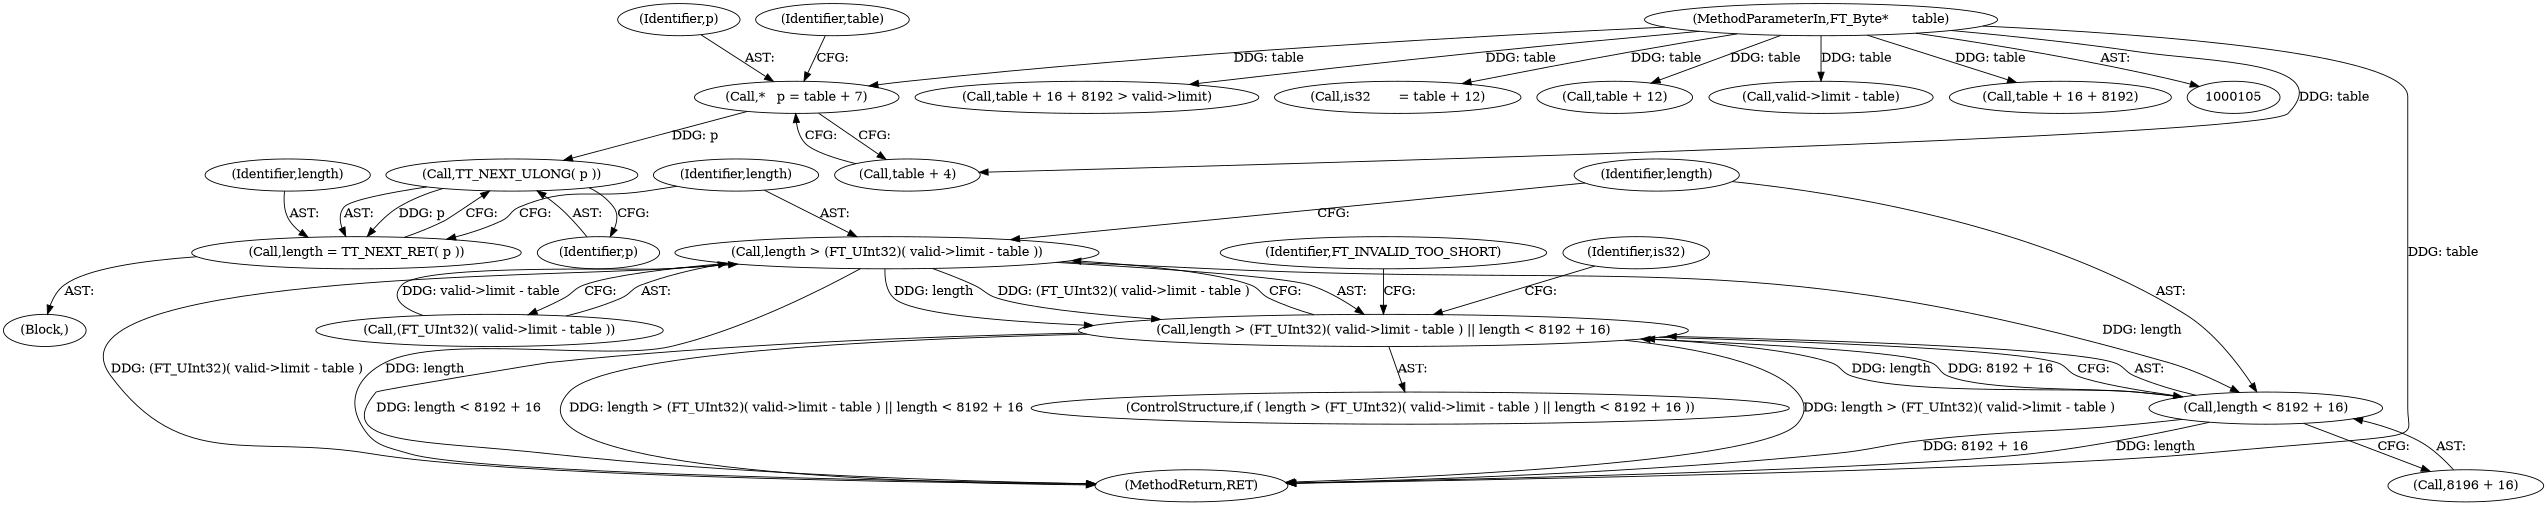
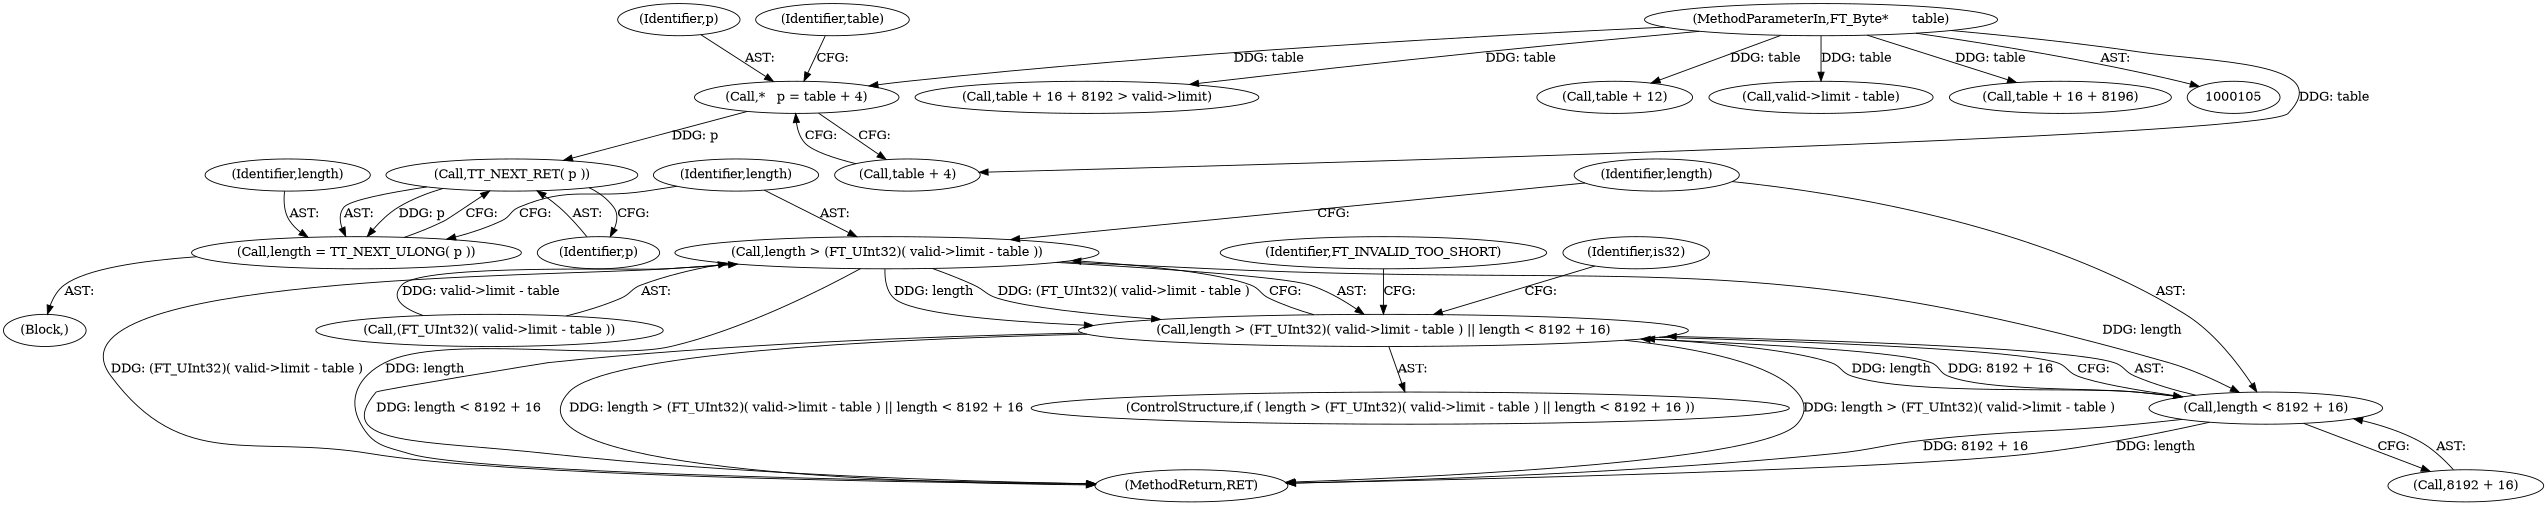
  digraph {
-   n1 [label="(Call,*   p = table + 7)"]
-   n2 [label="(Call,TT_NEXT_ULONG( p ))"]
+   n1 [label="(Call,*   p = table + 4)"]
+   n2 [label="(Call,TT_NEXT_RET( p ))"]
    n3 [label="(Call,table + 4)"]
-   n4 [label="(Call,length = TT_NEXT_RET( p ))"]
+   n4 [label="(Call,length = TT_NEXT_ULONG( p ))"]
    n5 [label="(Identifier,p)"]
    n6 [label="(Block,)"]
    n7 [label="(MethodReturn,RET)"]
    n8 [label="(MethodParameterIn,FT_Byte*      table)"]
    n9 [label="(Call,table + 16 + 8192 > valid->limit)"]
-   n10 [label="(Call,is32       = table + 12)"]
    n11 [label="(Call,table + 12)"]
    n12 [label="(Call,valid->limit - table)"]
-   n13 [label="(Call,table + 16 + 8192)"]
+   n13 [label="(Call,table + 16 + 8196)"]
    1000105
    n15 [label="(Call,length > (FT_UInt32)( valid->limit - table ))"]
    n16 [label="(Call,length > (FT_UInt32)( valid->limit - table ) || length < 8192 + 16)"]
    n17 [label="(Call,length < 8192 + 16)"]
    n18 [label="(Call,(FT_UInt32)( valid->limit - table ))"]
    n19 [label="(ControlStructure,if ( length > (FT_UInt32)( valid->limit - table ) || length < 8192 + 16 ))"]
-   n20 [label="(Call,8196 + 16)"]
+   n20 [label="(Call,8192 + 16)"]
    n21 [label="(Identifier,FT_INVALID_TOO_SHORT)"]
    n22 [label="(Identifier,is32)"]
    n23 [label="(Identifier,length)"]
    n24 [label="(Identifier,length)"]
    n25 [label="(Identifier,p)"]
    n26 [label="(Identifier,table)"]
    n27 [label="(Identifier,length)"]
    n1 -> n2 [label="DDG: p"]
    n1 -> n3 [label="CFG: "]
    n2 -> n4 [label="AST: "]
    n2 -> n4 [label="DDG: p"]
    n2 -> n5 [label="CFG: "]
    n3 -> n1 [label="CFG: "]
    n4 -> n2 [label="CFG: "]
    n4 -> n6 [label="AST: "]
    n5 -> n2 [label="AST: "]
    n8 -> n1 [label="DDG: table"]
    n8 -> n3 [label="DDG: table"]
-   n8 -> n7 [label="DDG: table"]
    n8 -> n9 [label="DDG: table"]
-   n8 -> n10 [label="DDG: table"]
    n8 -> n11 [label="DDG: table"]
    n8 -> n12 [label="DDG: table"]
    n8 -> n13 [label="DDG: table"]
    n8 -> 1000105 [label="AST: "]
    n15 -> n7 [label="DDG: length"]
    n15 -> n7 [label="DDG: (FT_UInt32)( valid->limit - table )"]
    n15 -> n16 [label="AST: "]
    n15 -> n16 [label="DDG: length"]
    n15 -> n16 [label="DDG: (FT_UInt32)( valid->limit - table )"]
    n15 -> n17 [label="DDG: length"]
-   n15 -> n18 [label="CFG: "]
    n16 -> n7 [label="DDG: length < 8192 + 16"]
    n16 -> n7 [label="DDG: length > (FT_UInt32)( valid->limit - table ) || length < 8192 + 16"]
    n16 -> n7 [label="DDG: length > (FT_UInt32)( valid->limit - table )"]
    n16 -> n15 [label="CFG: "]
    n16 -> n17 [label="CFG: "]
    n16 -> n19 [label="AST: "]
    n17 -> n7 [label="DDG: length"]
    n17 -> n7 [label="DDG: 8192 + 16"]
    n17 -> n16 [label="AST: "]
    n17 -> n16 [label="DDG: length"]
    n17 -> n16 [label="DDG: 8192 + 16"]
    n17 -> n20 [label="CFG: "]
    n18 -> n15 [label="AST: "]
    n18 -> n15 [label="DDG: valid->limit - table"]
    n20 -> n17 [label="AST: "]
    n21 -> n16 [label="CFG: "]
    n22 -> n16 [label="CFG: "]
    n23 -> n4 [label="AST: "]
    n24 -> n15 [label="CFG: "]
    n24 -> n17 [label="AST: "]
    n25 -> n1 [label="AST: "]
    n26 -> n1 [label="CFG: "]
    n27 -> n4 [label="CFG: "]
    n27 -> n15 [label="AST: "]
  }
